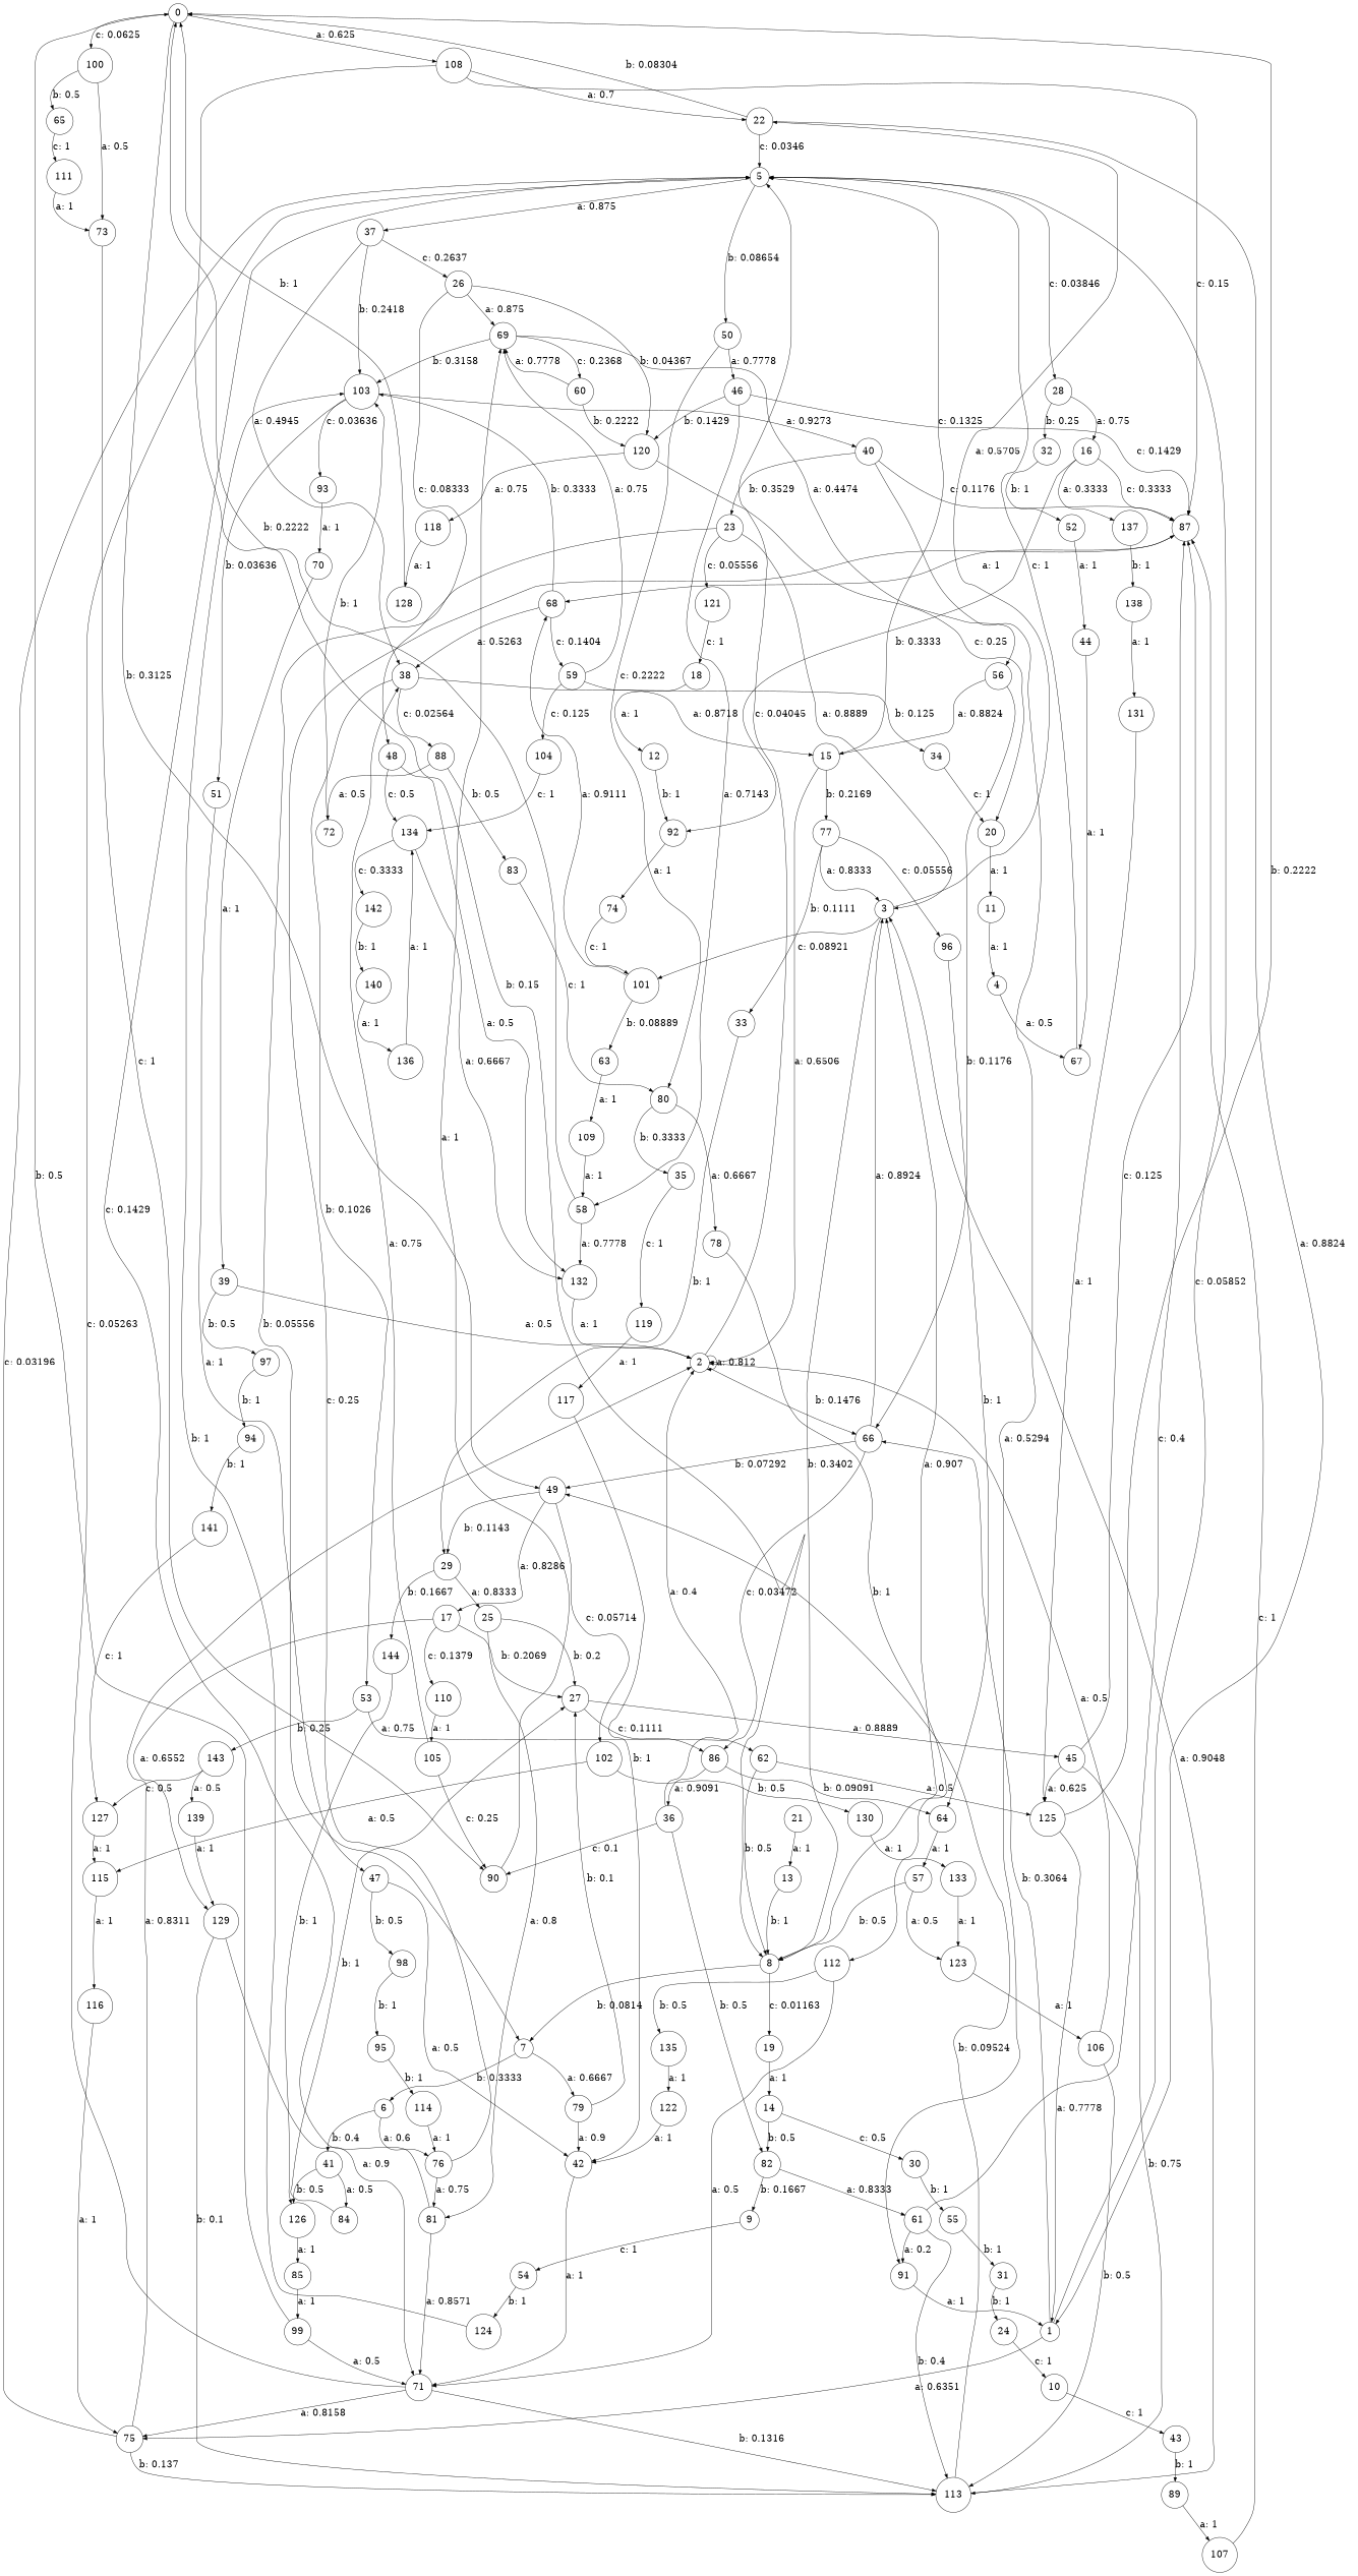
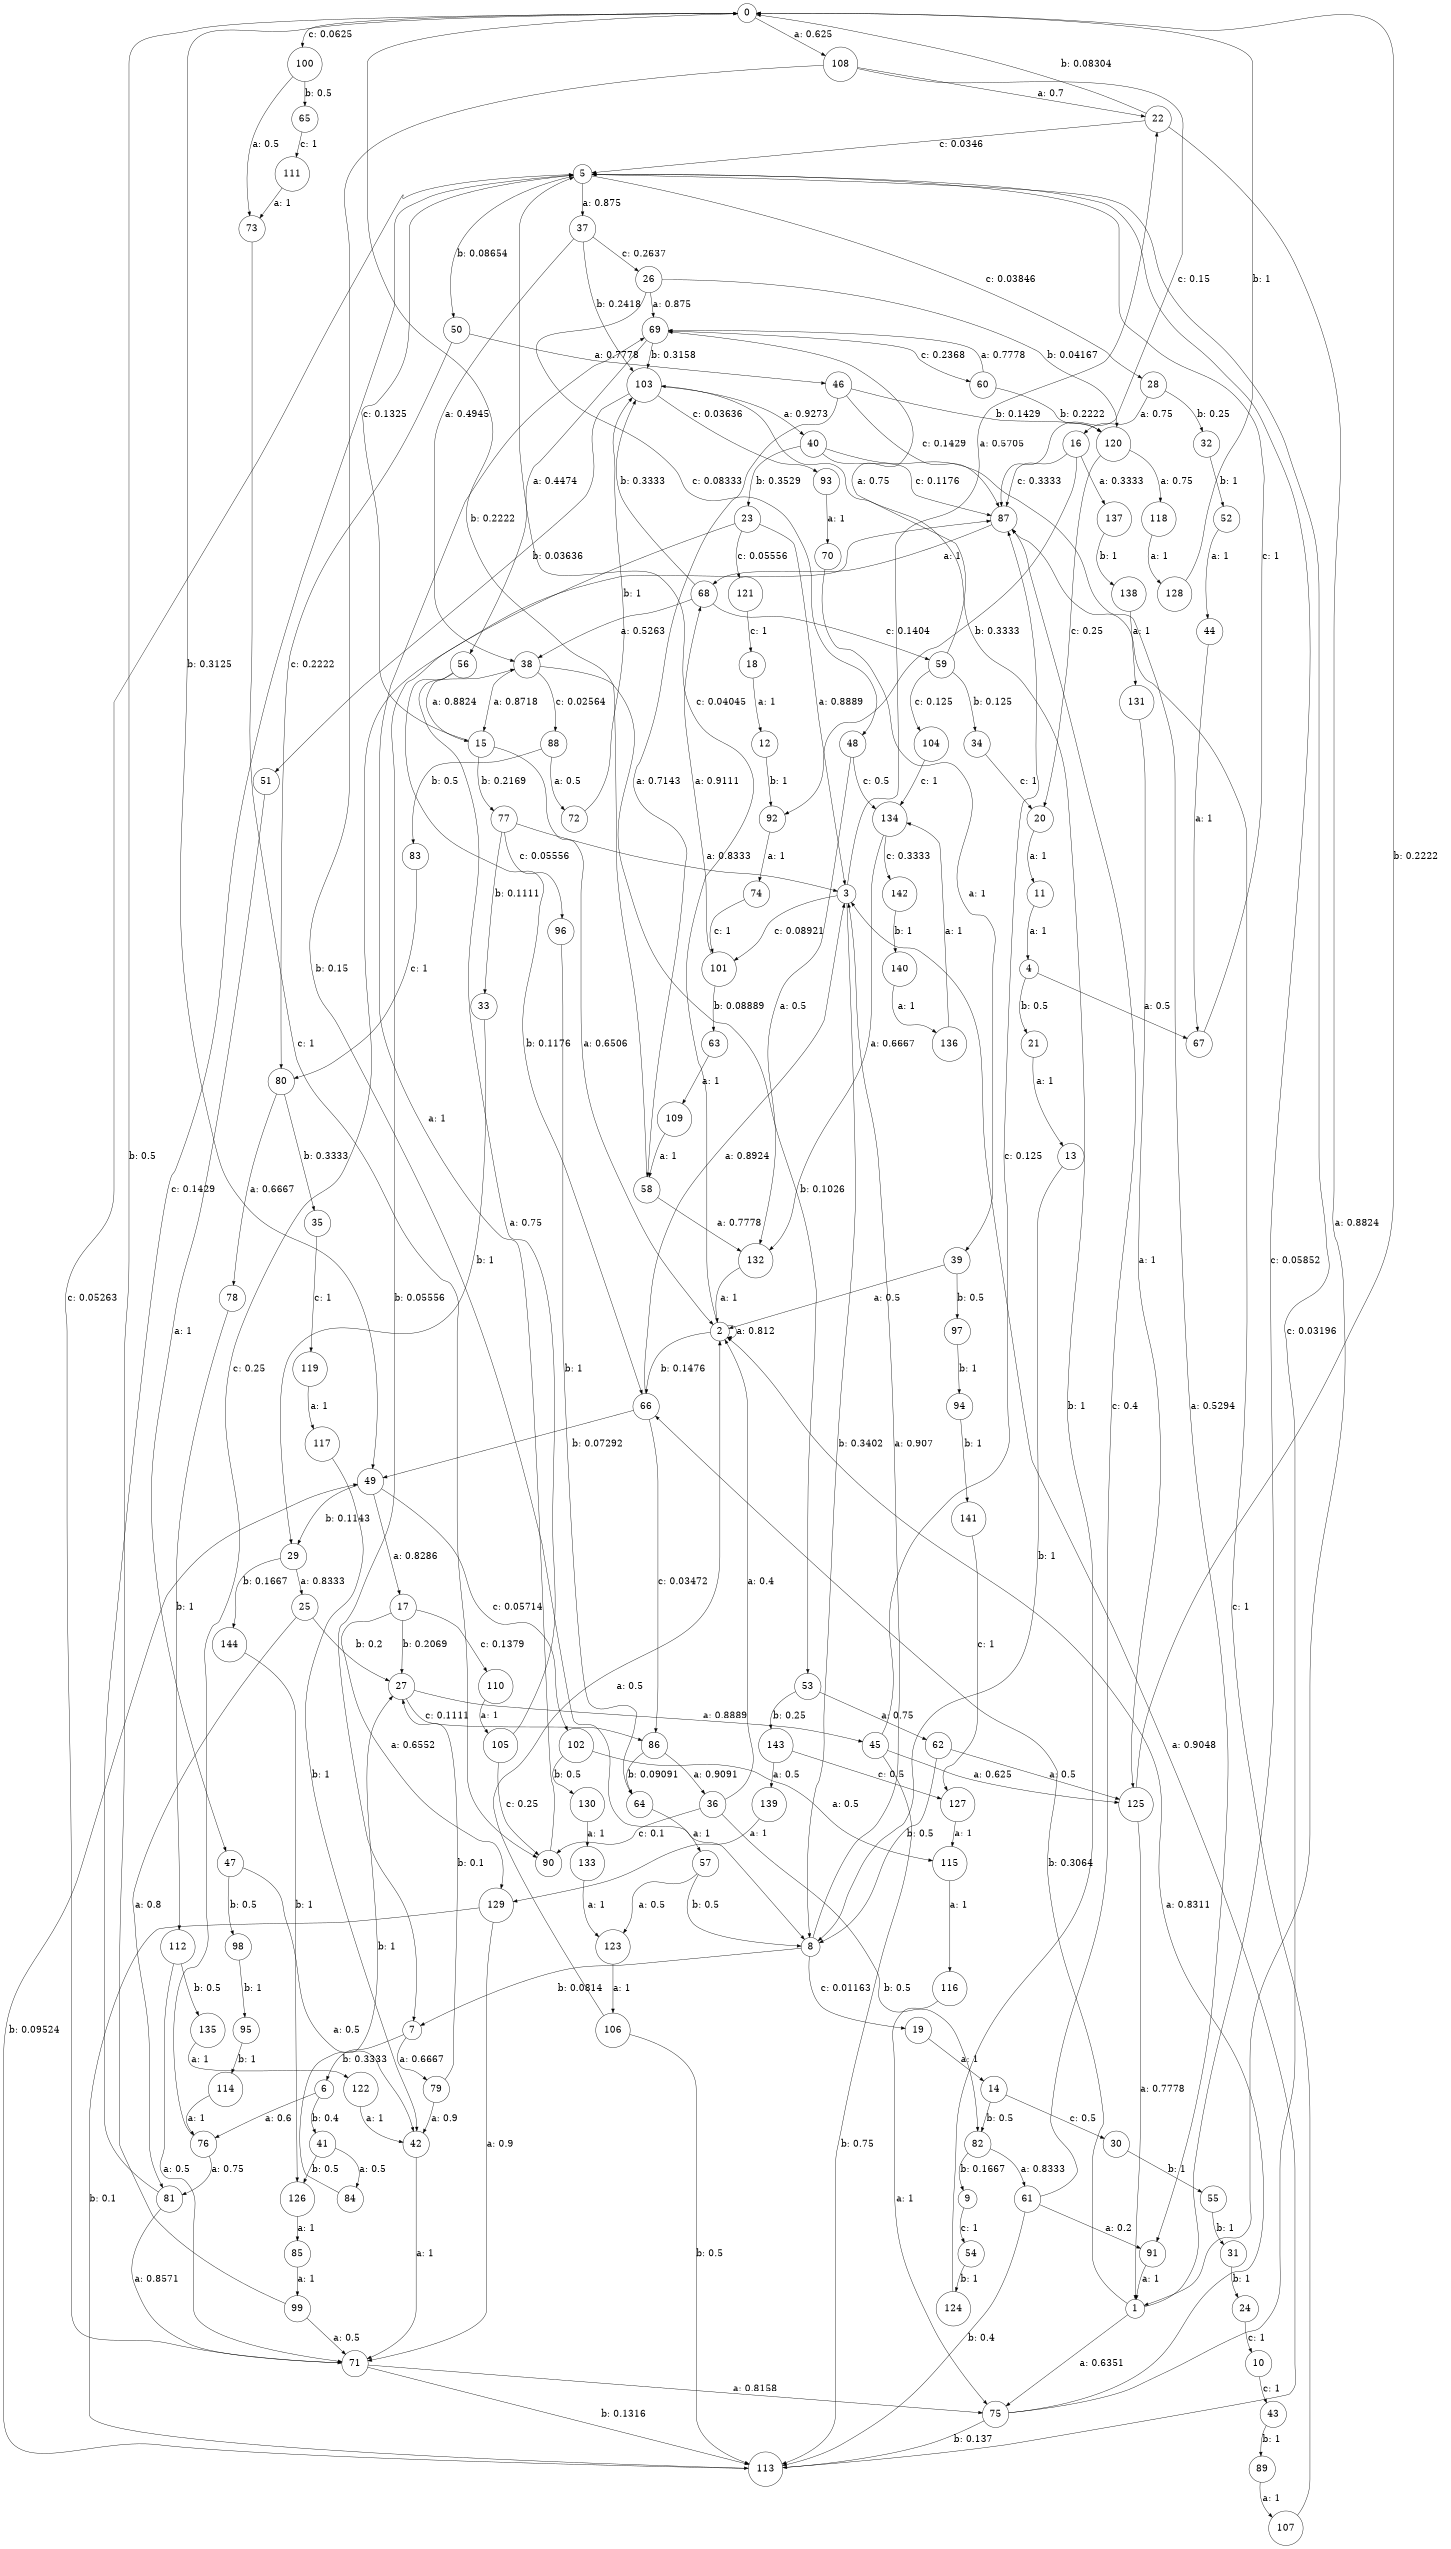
  digraph {
    node [fontsize=24 shape=circle]
    edge [fontsize=24]
    0
    108
    49
    100
    22
    8
    87
    17
    29
    102
    65
    73
    1
    5
    3
    7
    19
    68
    27
    129
    110
    25
    144
    115
    130
    111
    90
    75
    66
    2
    113
    86
    37
    50
    28
    101
    36
    64
    26
    38
    103
    46
    80
    16
    32
    63
    6
    79
    14
    109
    59
    4
    67
    21
    13
    69
    120
    48
    15
    53
    88
    40
    51
    93
    58
    35
    78
    92
    137
    52
    76
    41
    81
    84
    126
    71
    85
    42
    45
    82
    30
    9
    54
    124
    10
    43
    89
    107
    11
    12
    74
    61
    55
    91
    31
    77
    33
    96
    138
    131
    105
    125
    18
    20
    23
    121
    24
    56
    60
    118
    132
    134
    128
    142
    57
    44
    34
    119
    117
    62
    143
    72
    83
    47
    70
    127
    139
    39
    97
    94
    141
    99
    98
    95
    114
    140
    116
    133
    112
    123
    106
    104
    135
    122
    136
    0 -> 108 [label="a: 0.625    "]
    0 -> 49 [label="b: 0.3125   "]
    0 -> 100 [label="c: 0.0625   "]
    108 -> 22 [label="a: 0.7      "]
    108 -> 8 [label="b: 0.15     "]
    108 -> 87 [label="c: 0.15     "]
    49 -> 17 [label="a: 0.8286   "]
    49 -> 29 [label="b: 0.1143   "]
    49 -> 102 [label="c: 0.05714  "]
    100 -> 65 [label="b: 0.5      "]
    100 -> 73 [label="a: 0.5      "]
    22 -> 0 [label="b: 0.08304  "]
    22 -> 1 [label="a: 0.8824   "]
    22 -> 5 [label="c: 0.0346   "]
    8 -> 3 [label="a: 0.907    "]
    8 -> 7 [label="b: 0.0814   "]
    8 -> 19 [label="c: 0.01163  "]
    87 -> 68 [label="a: 1        "]
    17 -> 27 [label="b: 0.2069   "]
    17 -> 129 [label="a: 0.6552   "]
    17 -> 110 [label="c: 0.1379   "]
    29 -> 25 [label="a: 0.8333   "]
    29 -> 144 [label="b: 0.1667   "]
    102 -> 115 [label="a: 0.5      "]
    102 -> 130 [label="b: 0.5      "]
    65 -> 111 [label="c: 1        "]
    73 -> 90 [label="c: 1        "]
    1 -> 5 [label="c: 0.05852  "]
    1 -> 75 [label="a: 0.6351   "]
    1 -> 66 [label="b: 0.3064   "]
    5 -> 37 [label="a: 0.875    "]
    5 -> 50 [label="b: 0.08654  "]
    5 -> 28 [label="c: 0.03846  "]
    3 -> 22 [label="a: 0.5705   "]
    3 -> 8 [label="b: 0.3402   "]
    3 -> 101 [label="c: 0.08921  "]
    7 -> 6 [label="b: 0.3333   "]
    7 -> 79 [label="a: 0.6667   "]
    19 -> 14 [label="a: 1        "]
    68 -> 38 [label="a: 0.5263   "]
    68 -> 103 [label="b: 0.3333   "]
    68 -> 59 [label="c: 0.1404   "]
    27 -> 86 [label="c: 0.1111   "]
    27 -> 45 [label="a: 0.8889   "]
    129 -> 113 [label="b: 0.1      "]
    129 -> 71 [label="a: 0.9      "]
    110 -> 105 [label="a: 1        "]
    25 -> 27 [label="b: 0.2      "]
    25 -> 81 [label="a: 0.8      "]
    144 -> 126 [label="b: 1        "]
    115 -> 116 [label="a: 1        "]
    130 -> 133 [label="a: 1        "]
    111 -> 73 [label="a: 1        "]
    90 -> 69 [label="a: 1        "]
    75 -> 5 [label="c: 0.03196  "]
    75 -> 2 [label="a: 0.8311   "]
    75 -> 113 [label="b: 0.137    "]
    66 -> 49 [label="b: 0.07292  "]
    66 -> 3 [label="a: 0.8924   "]
    66 -> 86 [label="c: 0.03472  "]
    2 -> 5 [label="c: 0.04045  "]
    2 -> 66 [label="b: 0.1476   "]
    2 -> 2 [label="a: 0.812    "]
    113 -> 49 [label="b: 0.09524  "]
    113 -> 3 [label="a: 0.9048   "]
    86 -> 36 [label="a: 0.9091   "]
    86 -> 64 [label="b: 0.09091  "]
    37 -> 26 [label="c: 0.2637   "]
    37 -> 38 [label="a: 0.4945   "]
    37 -> 103 [label="b: 0.2418   "]
    50 -> 46 [label="a: 0.7778   "]
    50 -> 80 [label="c: 0.2222   "]
    28 -> 16 [label="a: 0.75     "]
    28 -> 32 [label="b: 0.25     "]
    101 -> 68 [label="a: 0.9111   "]
    101 -> 63 [label="b: 0.08889  "]
    36 -> 90 [label="c: 0.1      "]
    36 -> 2 [label="a: 0.4      "]
    36 -> 82 [label="b: 0.5      "]
    64 -> 57 [label="a: 1        "]
    26 -> 69 [label="a: 0.875    "]
-   26 -> 120 [label="b: 0.04367  "]
+   26 -> 120 [label="b: 0.04167  "]
    26 -> 48 [label="c: 0.08333  "]
    38 -> 15 [label="a: 0.8718   "]
    38 -> 53 [label="b: 0.1026   "]
    38 -> 88 [label="c: 0.02564  "]
    103 -> 40 [label="a: 0.9273   "]
    103 -> 51 [label="b: 0.03636  "]
    103 -> 93 [label="c: 0.03636  "]
    46 -> 87 [label="c: 0.1429   "]
    46 -> 120 [label="b: 0.1429   "]
    46 -> 58 [label="a: 0.7143   "]
    80 -> 35 [label="b: 0.3333   "]
    80 -> 78 [label="a: 0.6667   "]
    16 -> 87 [label="c: 0.3333   "]
    16 -> 92 [label="b: 0.3333   "]
    16 -> 137 [label="a: 0.3333   "]
    32 -> 52 [label="b: 1        "]
    63 -> 109 [label="a: 1        "]
    6 -> 76 [label="a: 0.6      "]
    6 -> 41 [label="b: 0.4      "]
    79 -> 27 [label="b: 0.1      "]
    79 -> 42 [label="a: 0.9      "]
    14 -> 82 [label="b: 0.5      "]
    14 -> 30 [label="c: 0.5      "]
    109 -> 58 [label="a: 1        "]
    59 -> 69 [label="a: 0.75     "]
    59 -> 34 [label="b: 0.125    "]
    59 -> 104 [label="c: 0.125    "]
    4 -> 67 [label="a: 0.5      "]
+   4 -> 21 [label="b: 0.5      "]
    67 -> 5 [label="c: 1        "]
    21 -> 13 [label="a: 1        "]
    13 -> 8 [label="b: 1        "]
    69 -> 103 [label="b: 0.3158   "]
    69 -> 56 [label="a: 0.4474   "]
    69 -> 60 [label="c: 0.2368   "]
    120 -> 20 [label="c: 0.25     "]
    120 -> 118 [label="a: 0.75     "]
    48 -> 132 [label="a: 0.5      "]
    48 -> 134 [label="c: 0.5      "]
    15 -> 5 [label="c: 0.1325   "]
    15 -> 2 [label="a: 0.6506   "]
    15 -> 77 [label="b: 0.2169   "]
    53 -> 62 [label="a: 0.75     "]
    53 -> 143 [label="b: 0.25     "]
    88 -> 72 [label="a: 0.5      "]
    88 -> 83 [label="b: 0.5      "]
    40 -> 87 [label="c: 0.1176   "]
    40 -> 91 [label="a: 0.5294   "]
    40 -> 23 [label="b: 0.3529   "]
    51 -> 47 [label="a: 1        "]
    93 -> 70 [label="a: 1        "]
    58 -> 0 [label="b: 0.2222   "]
    58 -> 132 [label="a: 0.7778   "]
    35 -> 119 [label="c: 1        "]
    78 -> 112 [label="b: 1        "]
    92 -> 74 [label="a: 1        "]
    137 -> 138 [label="b: 1        "]
    52 -> 44 [label="a: 1        "]
    76 -> 87 [label="c: 0.25     "]
    76 -> 81 [label="a: 0.75     "]
    41 -> 84 [label="a: 0.5      "]
    41 -> 126 [label="b: 0.5      "]
    81 -> 5 [label="c: 0.1429   "]
    81 -> 71 [label="a: 0.8571   "]
    84 -> 27 [label="b: 1        "]
    126 -> 85 [label="a: 1        "]
    71 -> 5 [label="c: 0.05263  "]
    71 -> 75 [label="a: 0.8158   "]
    71 -> 113 [label="b: 0.1316   "]
    85 -> 99 [label="a: 1        "]
    42 -> 71 [label="a: 1        "]
    45 -> 87 [label="c: 0.125    "]
    45 -> 113 [label="b: 0.75     "]
    45 -> 125 [label="a: 0.625    "]
    82 -> 9 [label="b: 0.1667   "]
    82 -> 61 [label="a: 0.8333   "]
    30 -> 55 [label="b: 1        "]
    9 -> 54 [label="c: 1        "]
    54 -> 124 [label="b: 1        "]
    124 -> 103 [label="b: 1        "]
    10 -> 43 [label="c: 1        "]
    43 -> 89 [label="b: 1        "]
    89 -> 107 [label="a: 1        "]
    107 -> 87 [label="c: 1        "]
    11 -> 4 [label="a: 1        "]
    12 -> 92 [label="b: 1        "]
    74 -> 101 [label="c: 1        "]
    61 -> 87 [label="c: 0.4      "]
    61 -> 113 [label="b: 0.4      "]
    61 -> 91 [label="a: 0.2      "]
    55 -> 31 [label="b: 1        "]
    91 -> 1 [label="a: 1        "]
    31 -> 24 [label="b: 1        "]
    77 -> 3 [label="a: 0.8333   "]
    77 -> 33 [label="b: 0.1111   "]
    77 -> 96 [label="c: 0.05556  "]
    33 -> 29 [label="b: 1        "]
    96 -> 64 [label="b: 1        "]
    138 -> 131 [label="a: 1        "]
    131 -> 125 [label="a: 1        "]
    105 -> 90 [label="c: 0.25     "]
    105 -> 38 [label="a: 0.75     "]
    125 -> 0 [label="b: 0.2222   "]
    125 -> 1 [label="a: 0.7778   "]
    18 -> 12 [label="a: 1        "]
    20 -> 11 [label="a: 1        "]
    23 -> 3 [label="a: 0.8889   "]
    23 -> 7 [label="b: 0.05556  "]
    23 -> 121 [label="c: 0.05556  "]
    121 -> 18 [label="c: 1        "]
    24 -> 10 [label="c: 1        "]
    56 -> 66 [label="b: 0.1176   "]
    56 -> 15 [label="a: 0.8824   "]
    60 -> 69 [label="a: 0.7778   "]
    60 -> 120 [label="b: 0.2222   "]
    118 -> 128 [label="a: 1        "]
    132 -> 2 [label="a: 1        "]
    134 -> 132 [label="a: 0.6667   "]
    134 -> 142 [label="c: 0.3333   "]
    128 -> 0 [label="b: 1        "]
    142 -> 140 [label="b: 1        "]
    57 -> 8 [label="b: 0.5      "]
    57 -> 123 [label="a: 0.5      "]
    44 -> 67 [label="a: 1        "]
    34 -> 20 [label="c: 1        "]
    119 -> 117 [label="a: 1        "]
    117 -> 42 [label="b: 1        "]
    62 -> 8 [label="b: 0.5      "]
    62 -> 125 [label="a: 0.5      "]
    143 -> 127 [label="c: 0.5      "]
    143 -> 139 [label="a: 0.5      "]
    72 -> 103 [label="b: 1        "]
    83 -> 80 [label="c: 1        "]
    47 -> 42 [label="a: 0.5      "]
    47 -> 98 [label="b: 0.5      "]
    70 -> 39 [label="a: 1        "]
    127 -> 115 [label="a: 1        "]
    139 -> 129 [label="a: 1        "]
    39 -> 2 [label="a: 0.5      "]
    39 -> 97 [label="b: 0.5      "]
    97 -> 94 [label="b: 1        "]
    94 -> 141 [label="b: 1        "]
    141 -> 127 [label="c: 1        "]
    99 -> 0 [label="b: 0.5      "]
    99 -> 71 [label="a: 0.5      "]
    98 -> 95 [label="b: 1        "]
    95 -> 114 [label="b: 1        "]
    114 -> 76 [label="a: 1        "]
    140 -> 136 [label="a: 1        "]
    116 -> 75 [label="a: 1        "]
    133 -> 123 [label="a: 1        "]
    112 -> 71 [label="a: 0.5      "]
    112 -> 135 [label="b: 0.5      "]
    123 -> 106 [label="a: 1        "]
    106 -> 2 [label="a: 0.5      "]
    106 -> 113 [label="b: 0.5      "]
    104 -> 134 [label="c: 1        "]
    135 -> 122 [label="a: 1        "]
    122 -> 42 [label="a: 1        "]
    136 -> 134 [label="a: 1        "]
  }
